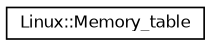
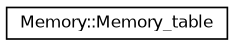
  digraph {
    rankdir=LR
-   n1 [color=black fillcolor=white fontname=Helvetica fontsize=10 height=0.2 label="Linux::Memory_table" shape=record style=filled width=0.4]
+   n1 [color=black fillcolor=white fontname=Helvetica fontsize=10 height=0.2 label="Memory::Memory_table" shape=record style=filled width=0.4]
  }
